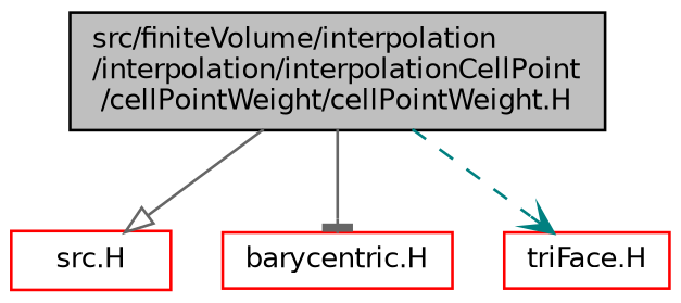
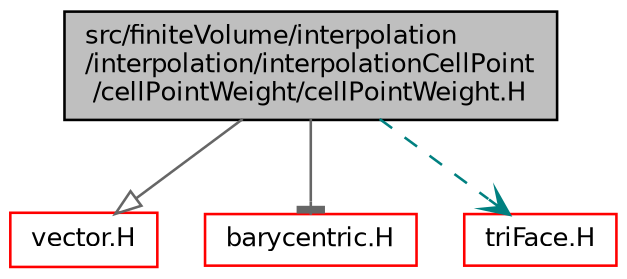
  digraph {
    node [color=red fontname=Helvetica fontsize=10 shape=record]
    edge [color=gray40 fontname=Helvetica fontsize=10 labelfontname=Helvetica labelfontsize=10 style=solid]
    n1 [color=black fillcolor=grey75 fontcolor=black height=0.2 label="src/finiteVolume/interpolation\l/interpolation/interpolationCellPoint\l/cellPointWeight/cellPointWeight.H" style=filled width=0.4]
-   n2 [height=0.2 label="src.H" width=0.4]
+   n2 [height=0.2 label="vector.H" width=0.4]
    n3 [height=0.2 label="barycentric.H" width=0.4]
    n4 [height=0.2 label="triFace.H" width=0.4]
    n1 -> n2 [arrowhead=onormal]
    n1 -> n3 [arrowhead=tee]
    n1 -> n4 [color=teal style=dashed arrowhead=vee]
  }
